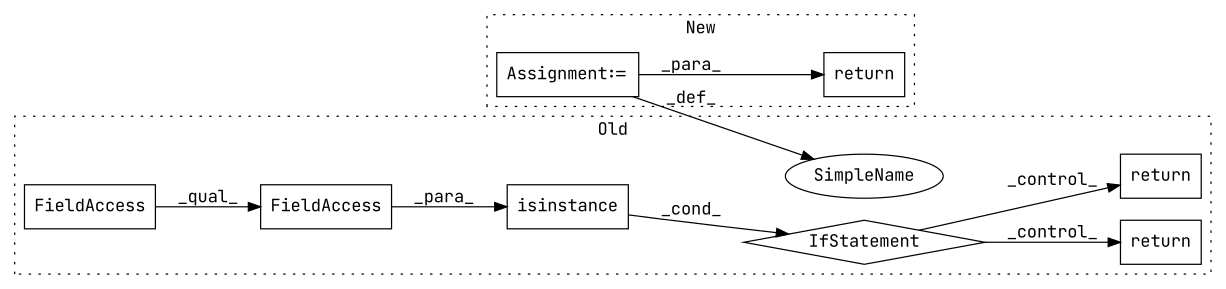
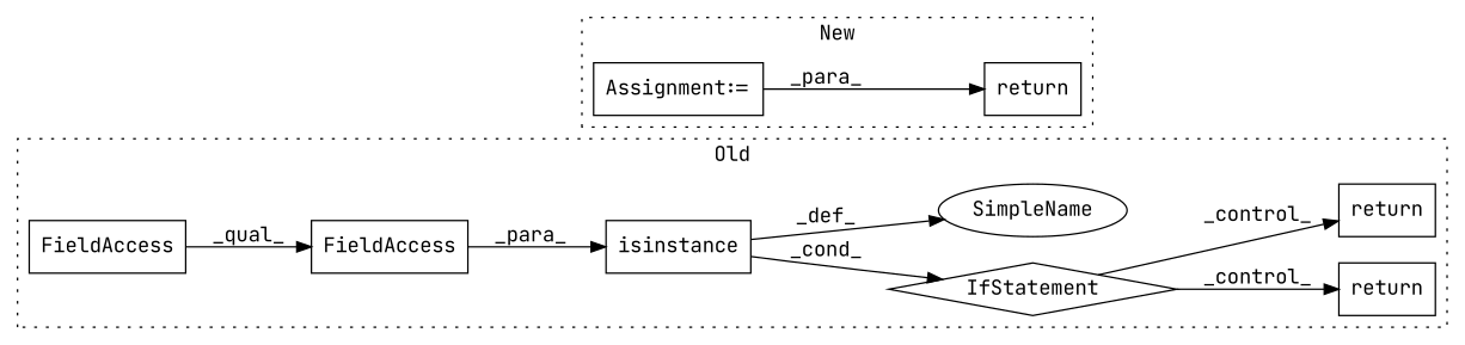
  digraph {
    fontname="JetBrains Mono"
    rankdir=LR
    node [a=41 fontname="JetBrains Mono" l=7 s=4123 shape=box]
    edge [fontname="JetBrains Mono"]
    n1 [a=32 l="11,1" label=isinstance s="4110,4146"]
    n2 [a=25 l="4,2" label=IfStatement s="4106,4147" shape=diamond]
    n3 [a=22 l=23 label=FieldAccess]
    n4 [label=return s=4392]
    n5 [a=42 label=SimpleName shape=ellipse l="" s=""]
    n6 [a=22 l=15 label=FieldAccess]
    n7 [label=return s=4157]
    n8 [label=return s=4391]
    n9 [a=7 l=1 label="Assignment:=" s=4357]
    subgraph cluster_1 {
      label=Old
      style=dotted
      n1
      n2
      n3
      n4
      n5
      n6
      n7
    }
    subgraph cluster_2 {
      label=New
      style=dotted
      n8
      n9
    }
    n1 -> n2 [label=_cond_]
-   n9 -> n5 [label=_def_]
+   n1 -> n5 [label=_def_]
    n2 -> n4 [label=_control_]
    n2 -> n7 [label=_control_]
    n3 -> n1 [label=_para_]
    n6 -> n3 [label=_qual_]
    n9 -> n8 [label=_para_]
  }
